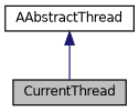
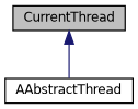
  digraph {
    node [color=black fontname=Helvetica fontsize=10 shape=record style=filled]
    n1 [fillcolor=grey75 fontcolor=black height=0.2 label=CurrentThread width=0.4]
    n2 [fillcolor=white height=0.2 label=AAbstractThread width=0.4]
-   n2 -> n1 [color=midnightblue dir=back fontname=Helvetica fontsize=10 labelfontname=Helvetica labelfontsize=10 style=solid]
+   n1 -> n2 [color=midnightblue dir=back fontname=Helvetica fontsize=10 labelfontname=Helvetica labelfontsize=10 style=solid]
  }
